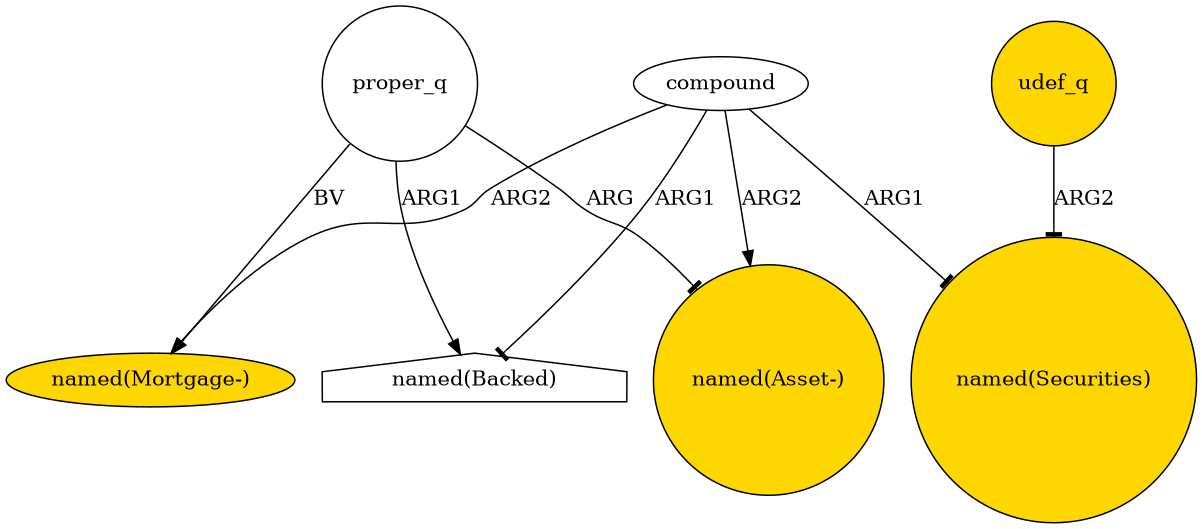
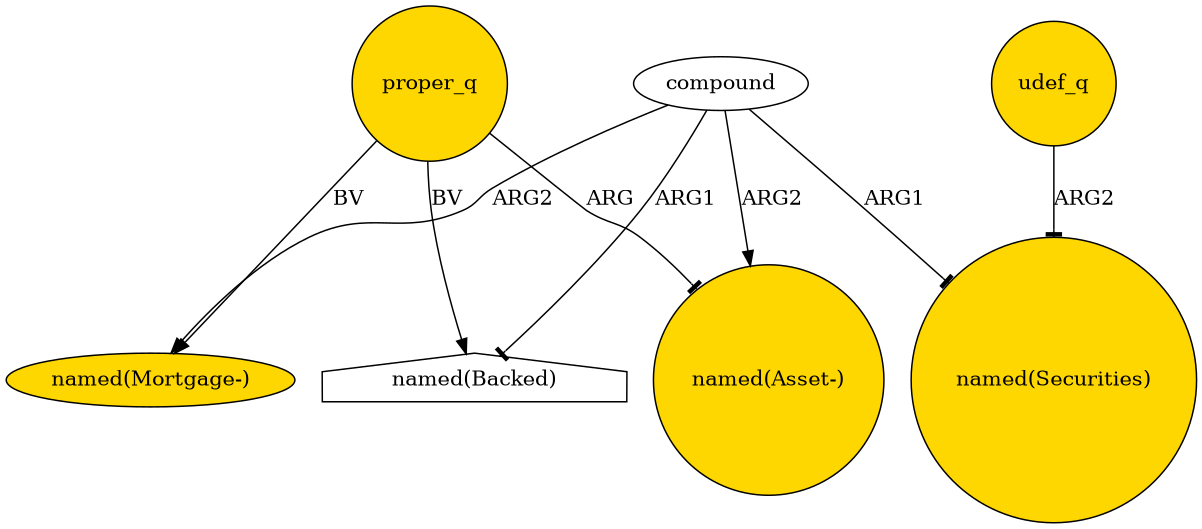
  digraph {
    node [fillcolor=gold shape=circle style=filled]
    edge [arrowhead=normal]
    compound [fillcolor=white shape=ellipse]
    "named(Asset-)"
    "named(Backed)" [fillcolor=white shape=house]
    "named(Securities)"
    "named(Mortgage-)" [shape=ellipse]
    udef_q
-   proper_q [fillcolor=white]
+   proper_q
    compound -> "named(Asset-)" [label=ARG2]
    compound -> "named(Backed)" [arrowhead=tee label=ARG1]
    compound -> "named(Securities)" [arrowhead=tee label=ARG1]
    compound -> "named(Mortgage-)" [label=ARG2]
    udef_q -> "named(Securities)" [arrowhead=tee label=ARG2]
    proper_q -> "named(Asset-)" [arrowhead=tee label=ARG]
-   proper_q -> "named(Backed)" [label=ARG1]
+   proper_q -> "named(Backed)" [label=BV]
    proper_q -> "named(Mortgage-)" [label=BV]
  }
